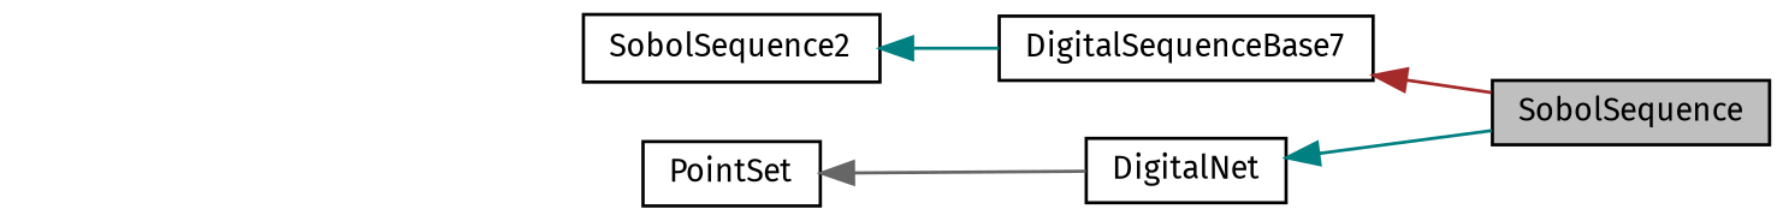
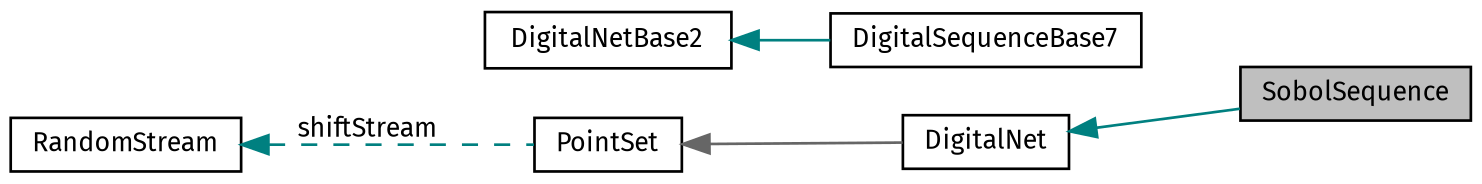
  digraph {
    fontname="Fira Sans"
    rankdir=LR
    node [color=black fontname="Fira Sans" fontsize=10 shape=record]
    edge [color=teal dir=back fontname="Fira Sans" fontsize=10 labelfontname=Helvetica labelfontsize=10 style=solid]
    n1 [fillcolor=grey75 fontcolor=black height=0.2 label=SobolSequence style=filled width=0.4]
    n2 [height=0.2 label=DigitalSequenceBase7 width=0.4]
-   n3 [height=0.2 label=SobolSequence2 width=0.4]
+   n3 [height=0.2 label=DigitalNetBase2 width=0.4]
    n4 [height=0.2 label=DigitalNet width=0.4]
    n5 [height=0.2 label=PointSet width=0.4]
-   n2 -> n1 [color=brown]
+   n6 [height=0.2 label=RandomStream width=0.4]
    n3 -> n2
    n4 -> n1
    n5 -> n4 [color=gray40]
+   n6 -> n5 [label=" shiftStream" style=dashed]
  }
